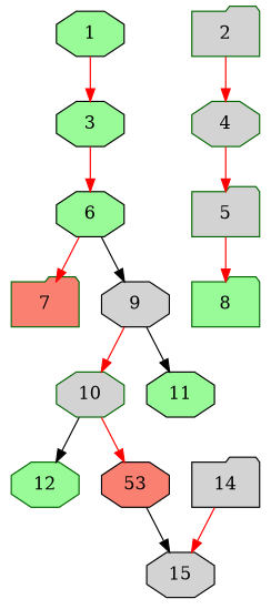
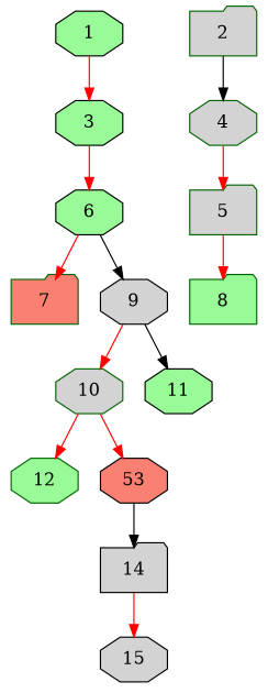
  digraph {
    node [alpha=0.04 color=black fillcolor=lightgrey shape=octagon style=filled]
    edge [color=red]
    1 [expect_size=22312960 fillcolor=palegreen]
    3 [expect_size=33549312 fillcolor=palegreen]
    6 [alpha=0.00 expect_size=49672192 fillcolor=palegreen]
    7 [alpha=0.05 color=darkgreen expect_size=38470656 fillcolor=salmon shape=folder]
    9 [alpha=0.08 expect_size=14031872]
    2 [alpha=0.19 color=darkgreen expect_size=48843776 shape=folder]
    4 [alpha=0.10 color=darkgreen expect_size=14942208]
    5 [alpha=0.14 color=darkgreen expect_size=38560768 shape=folder]
    8 [color=darkgreen expect_size=34017280 fillcolor=palegreen shape=folder]
    10 [alpha=0.08 color=darkgreen expect_size=12589056]
    11 [alpha=0.17 expect_size=27227136 fillcolor=palegreen]
    12 [alpha=0.15 color=darkgreen expect_size=37325824 fillcolor=palegreen]
    n13 [alpha=0.06 expect_size=34405376 fillcolor=salmon label=53]
    14 [alpha=0.16 expect_size=44977152 shape=folder]
    15 [alpha=0.03 expect_size=21982208]
    1 -> 3
    3 -> 6
    6 -> 7
    6 -> 9 [color=black]
    9 -> 10
    9 -> 11 [color=black]
-   2 -> 4
+   2 -> 4 [color=black]
    4 -> 5
    5 -> 8
-   10 -> 12 [color=black]
+   10 -> 12
    10 -> n13
-   n13 -> 15 [color=black]
+   n13 -> 14 [color=black]
    14 -> 15
  }
